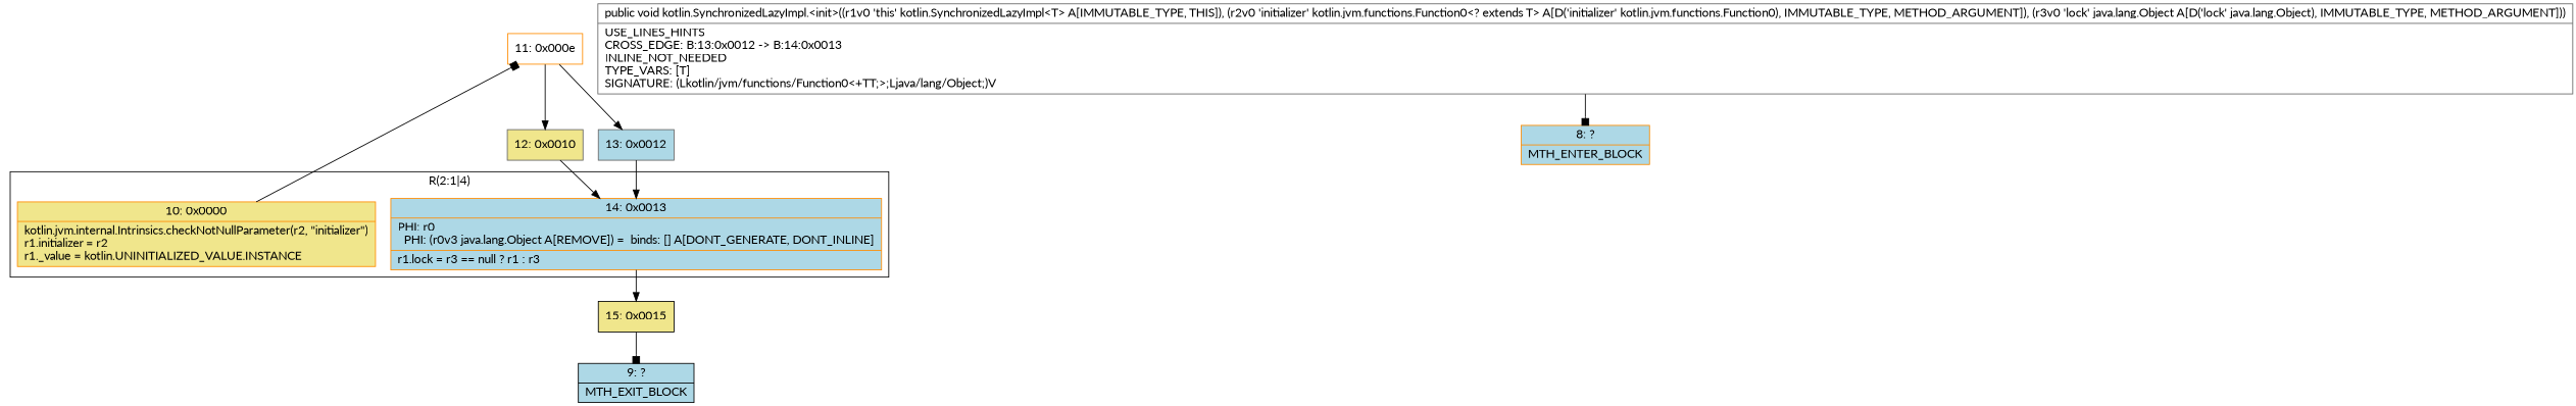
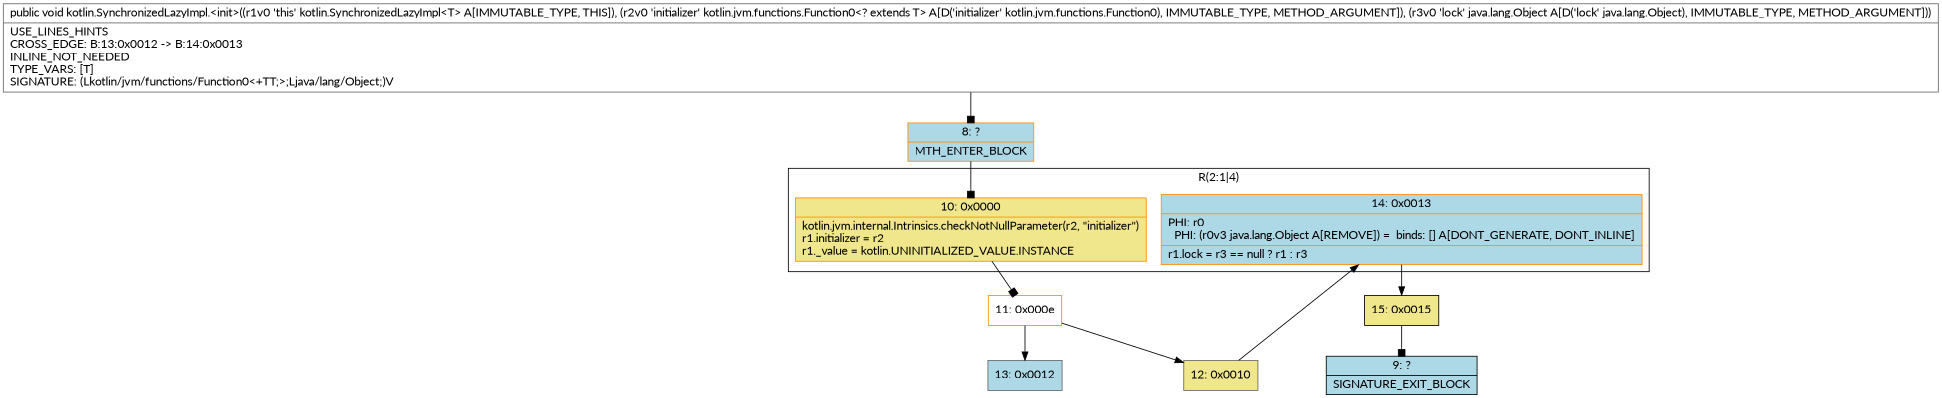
  digraph {
    fontname=Lato
    node [color=darkorange fillcolor=lightblue fontname=Lato shape=record style=filled]
    edge [arrowhead=normal fontname=Lato]
    n1 [fillcolor=khaki label="{10\:\ 0x0000|kotlin.jvm.internal.Intrinsics.checkNotNullParameter(r2, \"initializer\")\lr1.initializer = r2\lr1._value = kotlin.UNINITIALIZED_VALUE.INSTANCE\l}"]
    n2 [label="{14\:\ 0x0013|PHI: r0 \l  PHI: (r0v3 java.lang.Object A[REMOVE]) =  binds: [] A[DONT_GENERATE, DONT_INLINE]\l|r1.lock = r3 == null ? r1 : r3\l}"]
    n3 [fillcolor=white label="{11\:\ 0x000e}"]
    n4 [color=black fillcolor=khaki label="{15\:\ 0x0015}"]
    n5 [color=gray40 fillcolor=khaki label="{12\:\ 0x0010}"]
    n6 [color=gray40 label="{13\:\ 0x0012}"]
-   n7 [color=black label="{9\:\ ?|MTH_EXIT_BLOCK\l}"]
+   n7 [color=black label="{9\:\ ?|SIGNATURE_EXIT_BLOCK\l}"]
    n8 [label="{8\:\ ?|MTH_ENTER_BLOCK\l}"]
    n9 [color=gray40 fillcolor=white label="{public void kotlin.SynchronizedLazyImpl.\<init\>((r1v0 'this' kotlin.SynchronizedLazyImpl\<T\> A[IMMUTABLE_TYPE, THIS]), (r2v0 'initializer' kotlin.jvm.functions.Function0\<? extends T\> A[D('initializer' kotlin.jvm.functions.Function0), IMMUTABLE_TYPE, METHOD_ARGUMENT]), (r3v0 'lock' java.lang.Object A[D('lock' java.lang.Object), IMMUTABLE_TYPE, METHOD_ARGUMENT]))  | USE_LINES_HINTS\lCROSS_EDGE: B:13:0x0012 \-\> B:14:0x0013\lINLINE_NOT_NEEDED\lTYPE_VARS: [T]\lSIGNATURE: (Lkotlin\/jvm\/functions\/Function0\<+TT;\>;Ljava\/lang\/Object;)V\l}"]
    subgraph cluster_1 {
      label="R(2:1|4)"
      n1
      n2
    }
    n1 -> n3 [arrowhead=box]
    n2 -> n4
    n3 -> n5
    n3 -> n6
    n4 -> n7 [arrowhead=box]
    n5 -> n2
-   n6 -> n2
+   n8 -> n1 [arrowhead=box]
    n9 -> n8 [arrowhead=box]
  }
